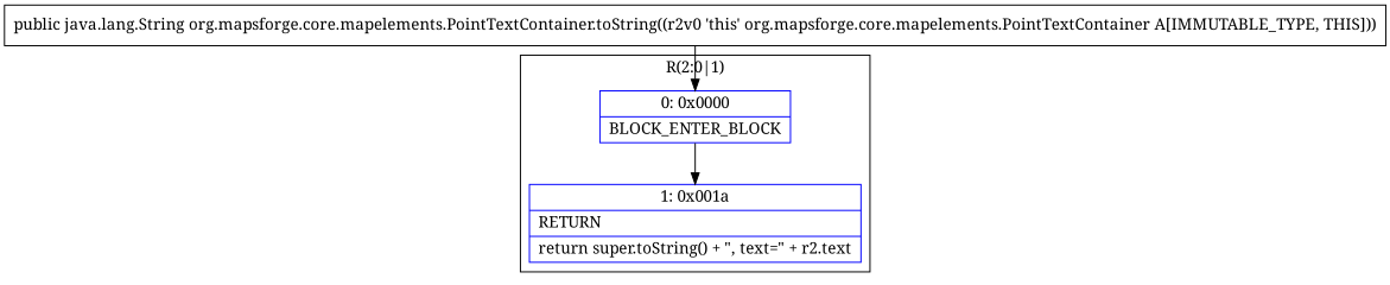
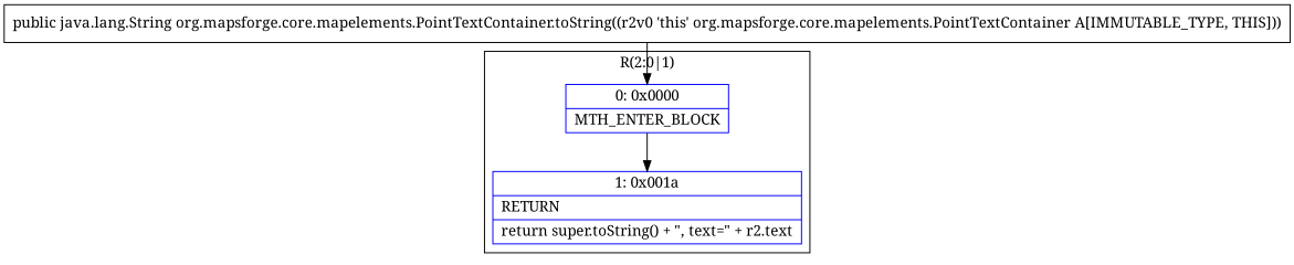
  digraph {
    fontname="Noto Serif"
    node [color=blue shape=record fontname="Noto Serif"]
    edge [fontname="Noto Serif"]
-   n1 [label="{0\:\ 0x0000|BLOCK_ENTER_BLOCK\l}"]
+   n1 [label="{0\:\ 0x0000|MTH_ENTER_BLOCK\l}"]
    n2 [label="{1\:\ 0x001a|RETURN\l|return super.toString() + \", text=\" + r2.text\l}"]
    n3 [label="{public java.lang.String org.mapsforge.core.mapelements.PointTextContainer.toString((r2v0 'this' org.mapsforge.core.mapelements.PointTextContainer A[IMMUTABLE_TYPE, THIS])) }" color=""]
    subgraph cluster_1 {
      label="R(2:0|1)"
      n1
      n2
    }
    n1 -> n2
    n3 -> n1
  }
